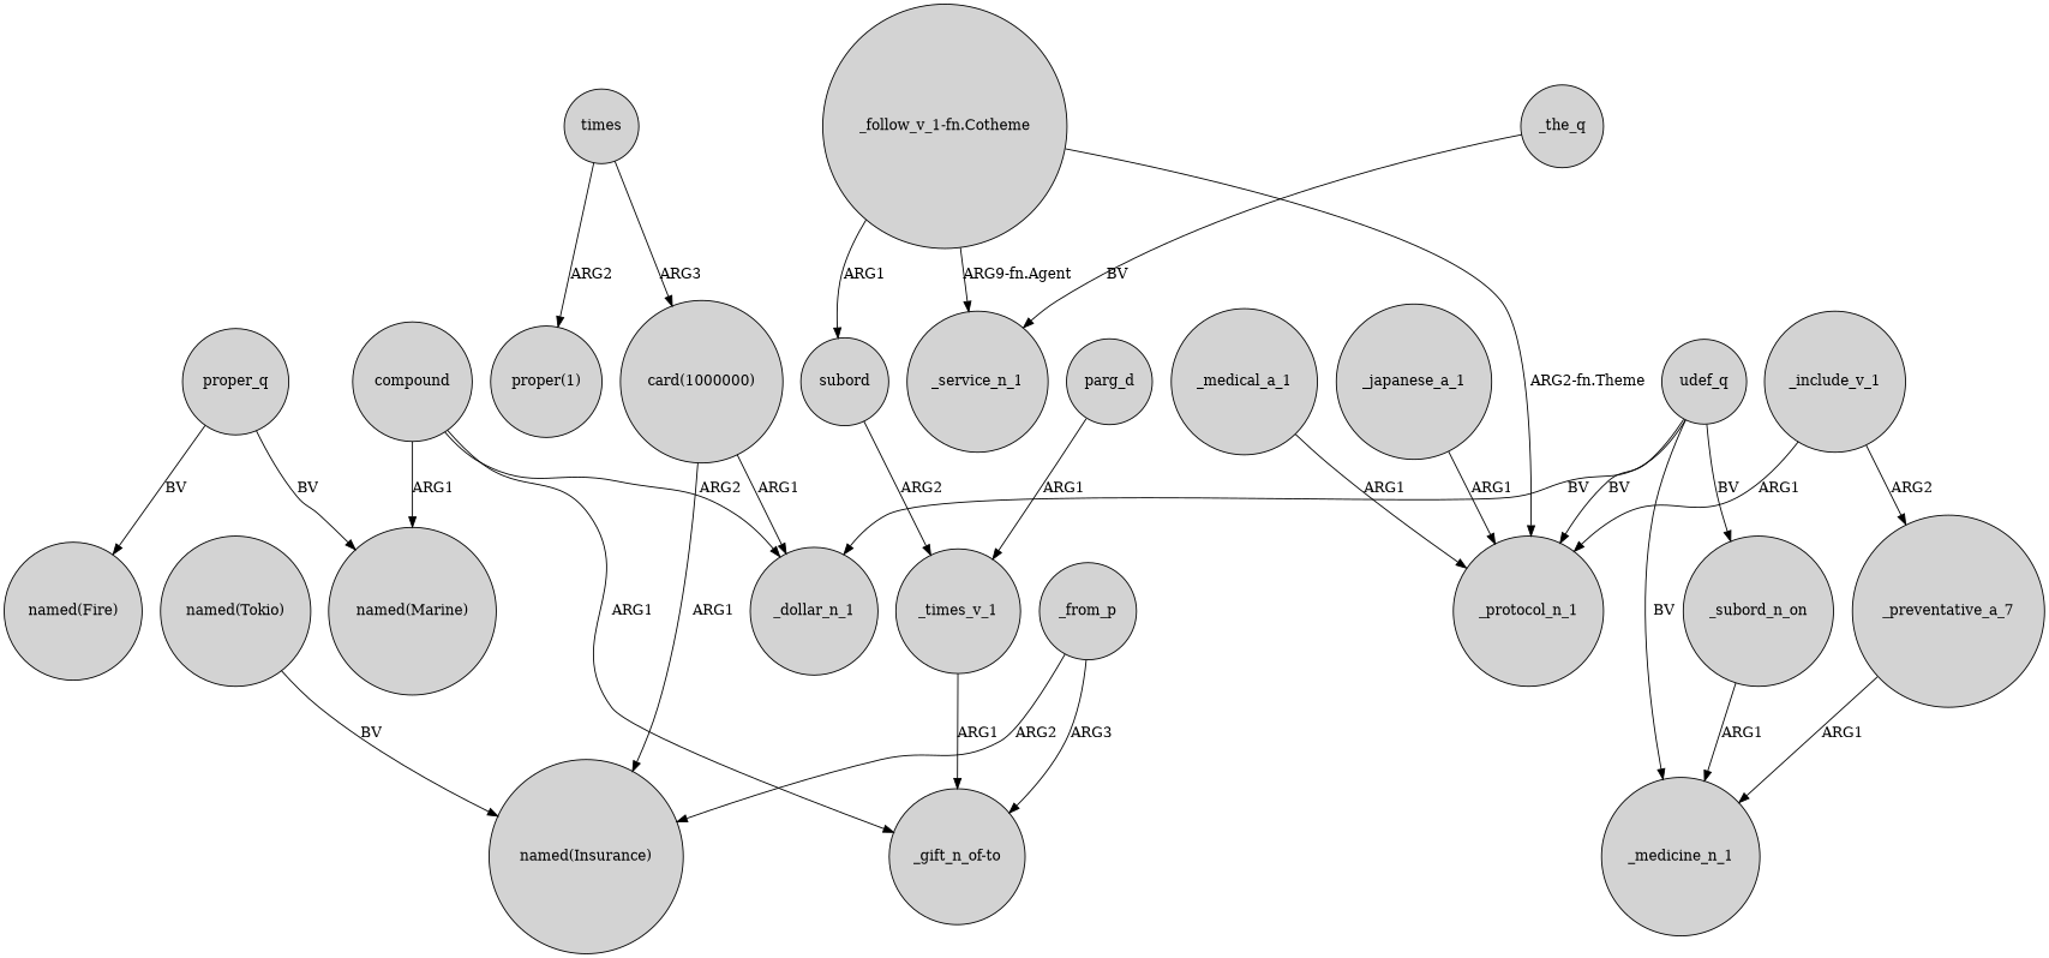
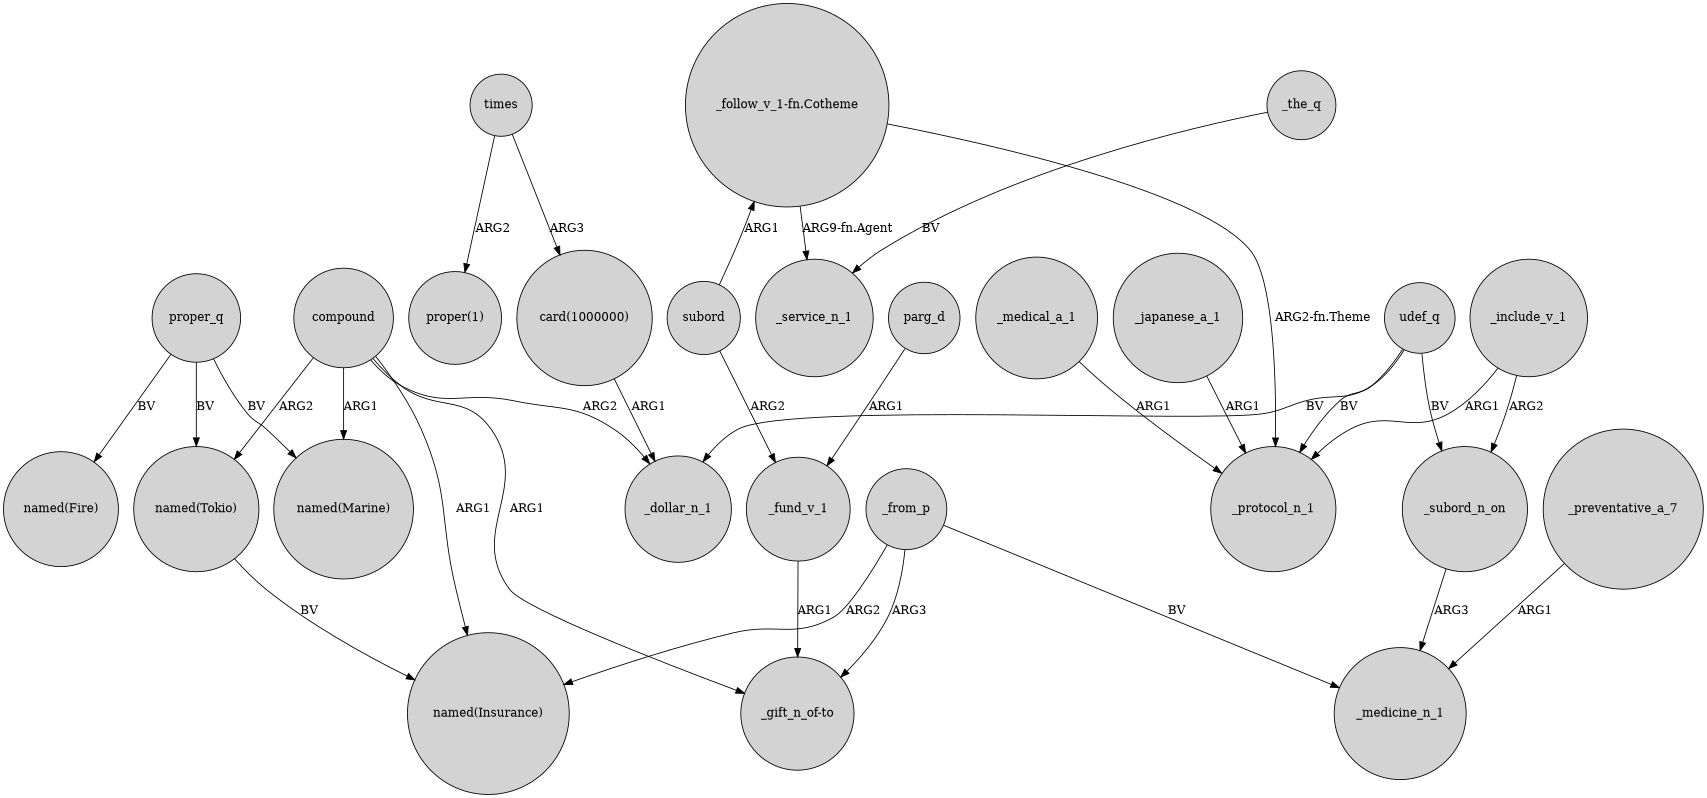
  digraph {
    node [shape=circle style=filled]
    "card(1000000)"
    _dollar_n_1
    "_follow_v_1-fn.Cotheme"
    _protocol_n_1
    _service_n_1
    _medical_a_1
    n7 [label=_preventative_a_7]
    _medicine_n_1
    _the_q
    _include_v_1
    n11 [label=_subord_n_on]
    proper_q
    "named(Fire)"
    "named(Marine)"
    "named(Tokio)"
    "named(Insurance)"
    _japanese_a_1
    subord
-   _fund_v_1 [label=_times_v_1]
+   _fund_v_1
    "_gift_n_of-to"
    _from_p
    compound
    times
    n24 [label="proper(1)"]
    udef_q
    parg_d
    "card(1000000)" -> _dollar_n_1 [label=ARG1]
    "_follow_v_1-fn.Cotheme" -> _protocol_n_1 [label="ARG2-fn.Theme"]
    "_follow_v_1-fn.Cotheme" -> _service_n_1 [label="ARG9-fn.Agent"]
    _medical_a_1 -> _protocol_n_1 [label=ARG1]
    n7 -> _medicine_n_1 [label=ARG1]
    _the_q -> _service_n_1 [label=BV]
    _include_v_1 -> _protocol_n_1 [label=ARG1]
-   _include_v_1 -> n7 [label=ARG2]
-   n11 -> _medicine_n_1 [label=ARG1]
+   _include_v_1 -> n11 [label=ARG2]
+   n11 -> _medicine_n_1 [label=ARG3]
    proper_q -> "named(Fire)" [label=BV]
    proper_q -> "named(Marine)" [label=BV]
+   proper_q -> "named(Tokio)" [label=BV]
    "named(Tokio)" -> "named(Insurance)" [label=BV]
    _japanese_a_1 -> _protocol_n_1 [label=ARG1]
-   "_follow_v_1-fn.Cotheme" -> subord [label=ARG1]
+   subord -> "_follow_v_1-fn.Cotheme" [label=ARG1]
    subord -> _fund_v_1 [label=ARG2]
    _fund_v_1 -> "_gift_n_of-to" [label=ARG1]
    _from_p -> "named(Insurance)" [label=ARG2]
    _from_p -> "_gift_n_of-to" [label=ARG3]
    compound -> _dollar_n_1 [label=ARG2]
    compound -> "named(Marine)" [label=ARG1]
-   "card(1000000)" -> "named(Insurance)" [label=ARG1]
+   compound -> "named(Tokio)" [label=ARG2]
+   compound -> "named(Insurance)" [label=ARG1]
    compound -> "_gift_n_of-to" [label=ARG1]
    times -> "card(1000000)" [label=ARG3]
    times -> n24 [label=ARG2]
    udef_q -> _dollar_n_1 [label=BV]
    udef_q -> _protocol_n_1 [label=BV]
-   udef_q -> _medicine_n_1 [label=BV]
+   _from_p -> _medicine_n_1 [label=BV]
    udef_q -> n11 [label=BV]
    parg_d -> _fund_v_1 [label=ARG1]
  }
